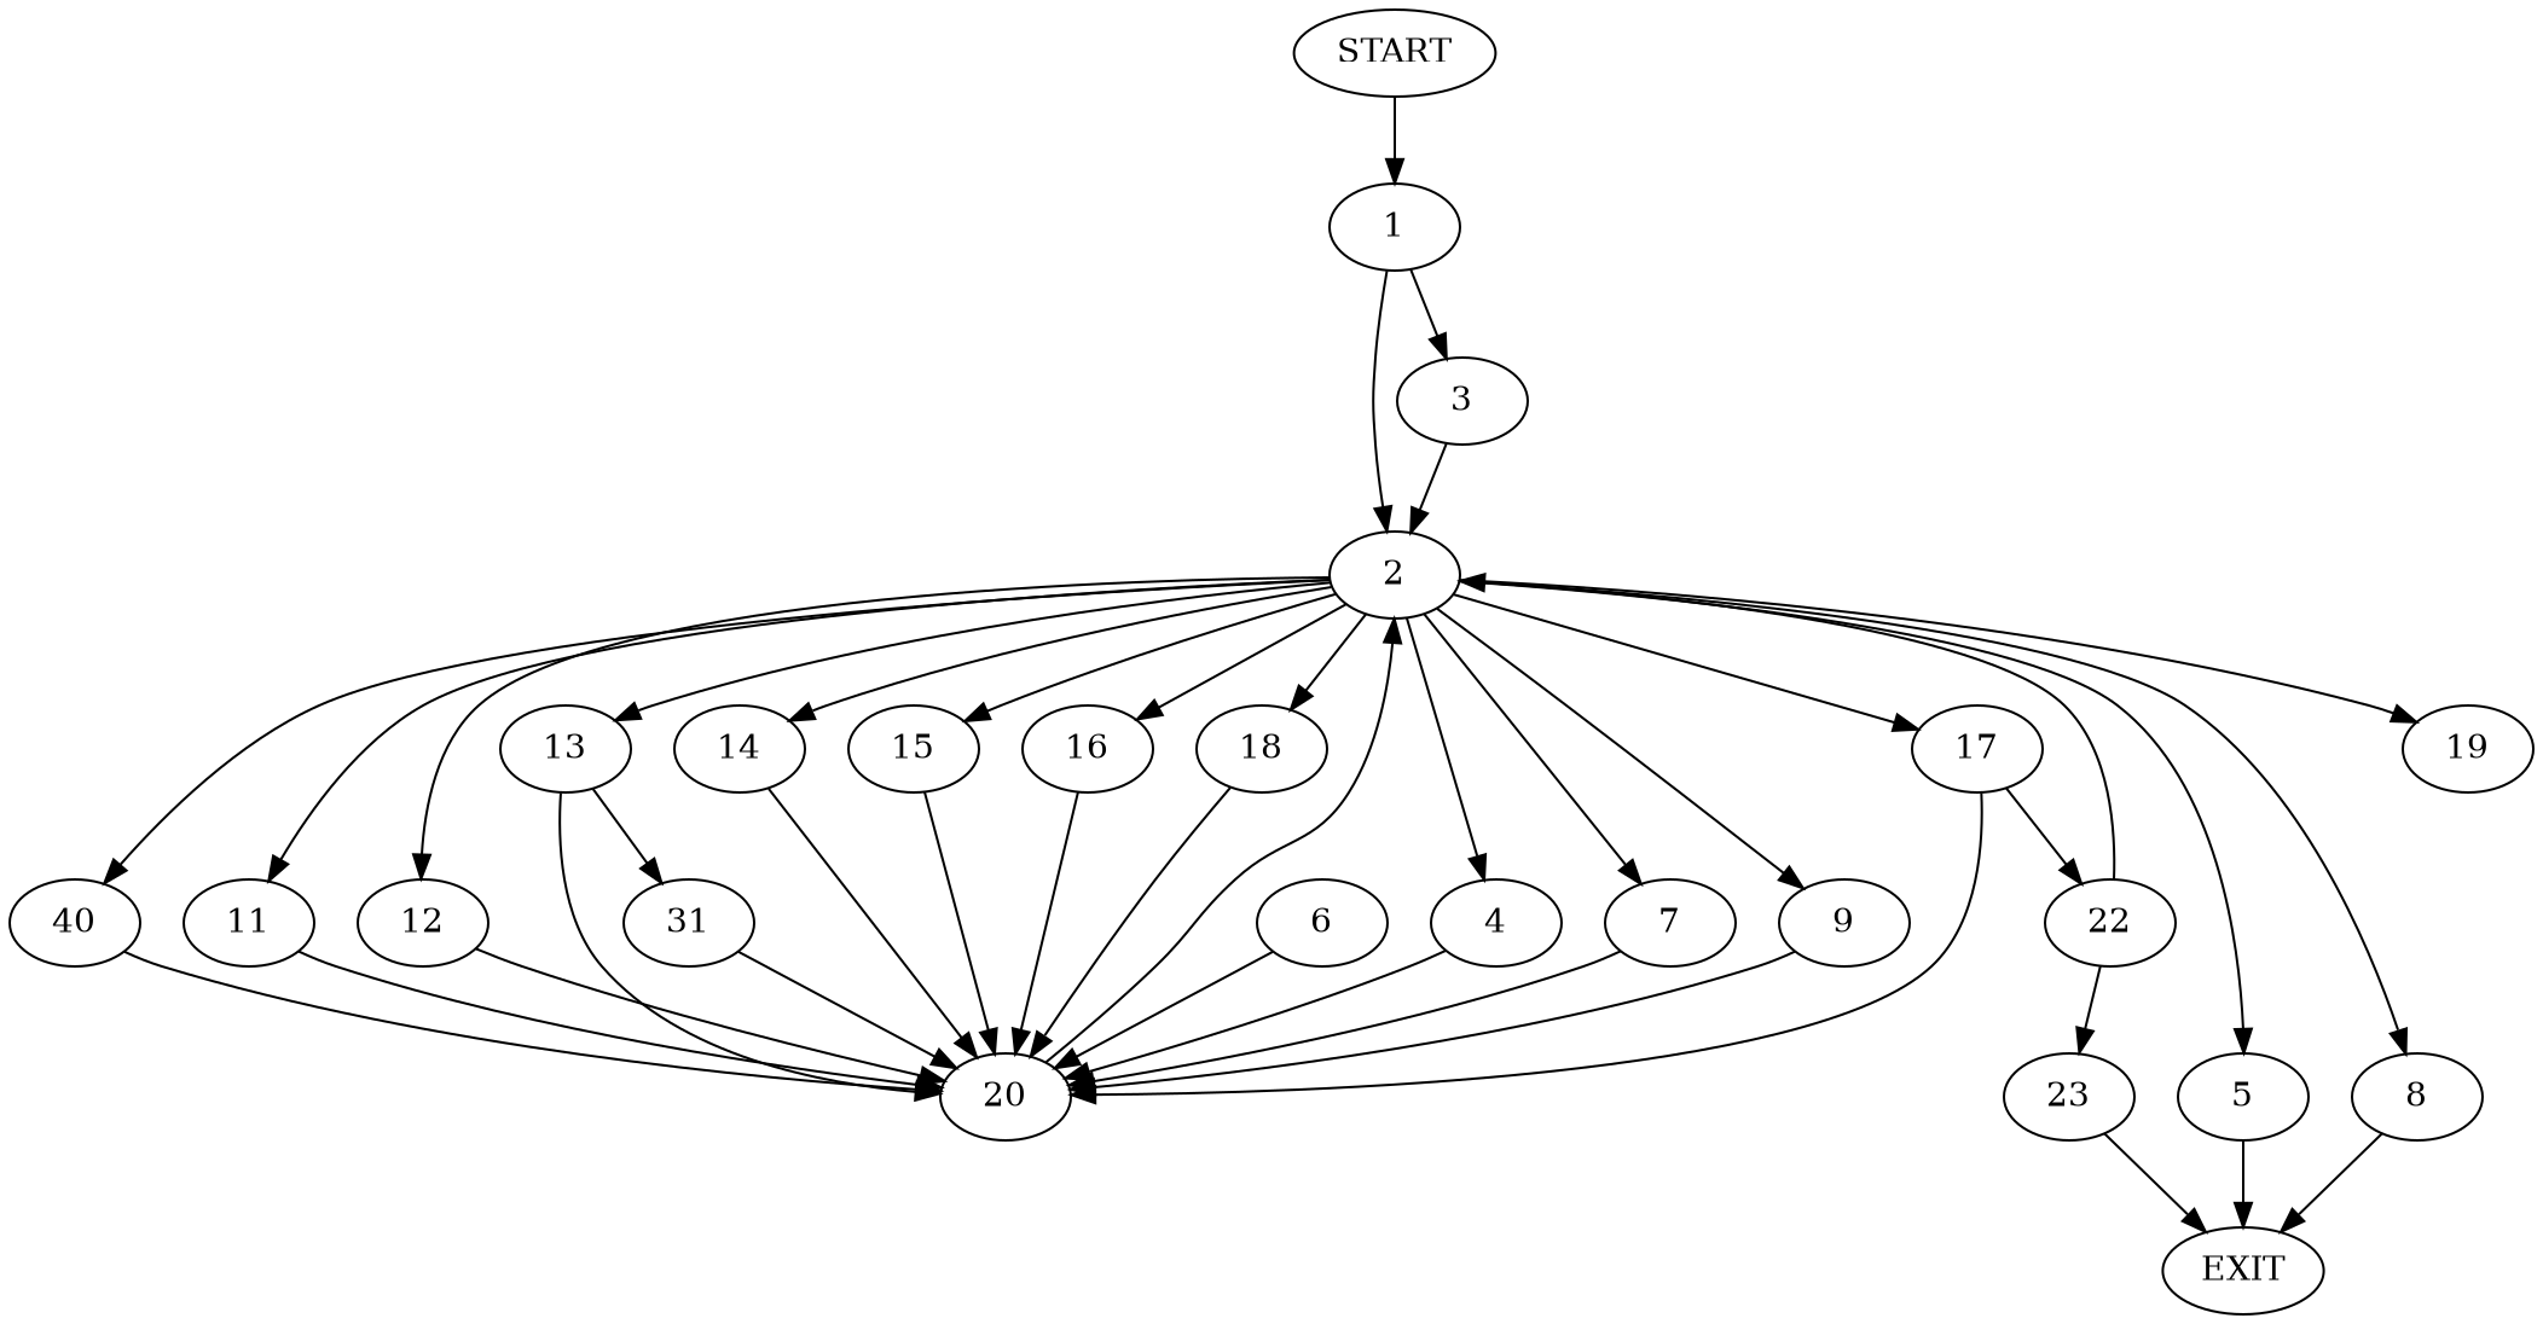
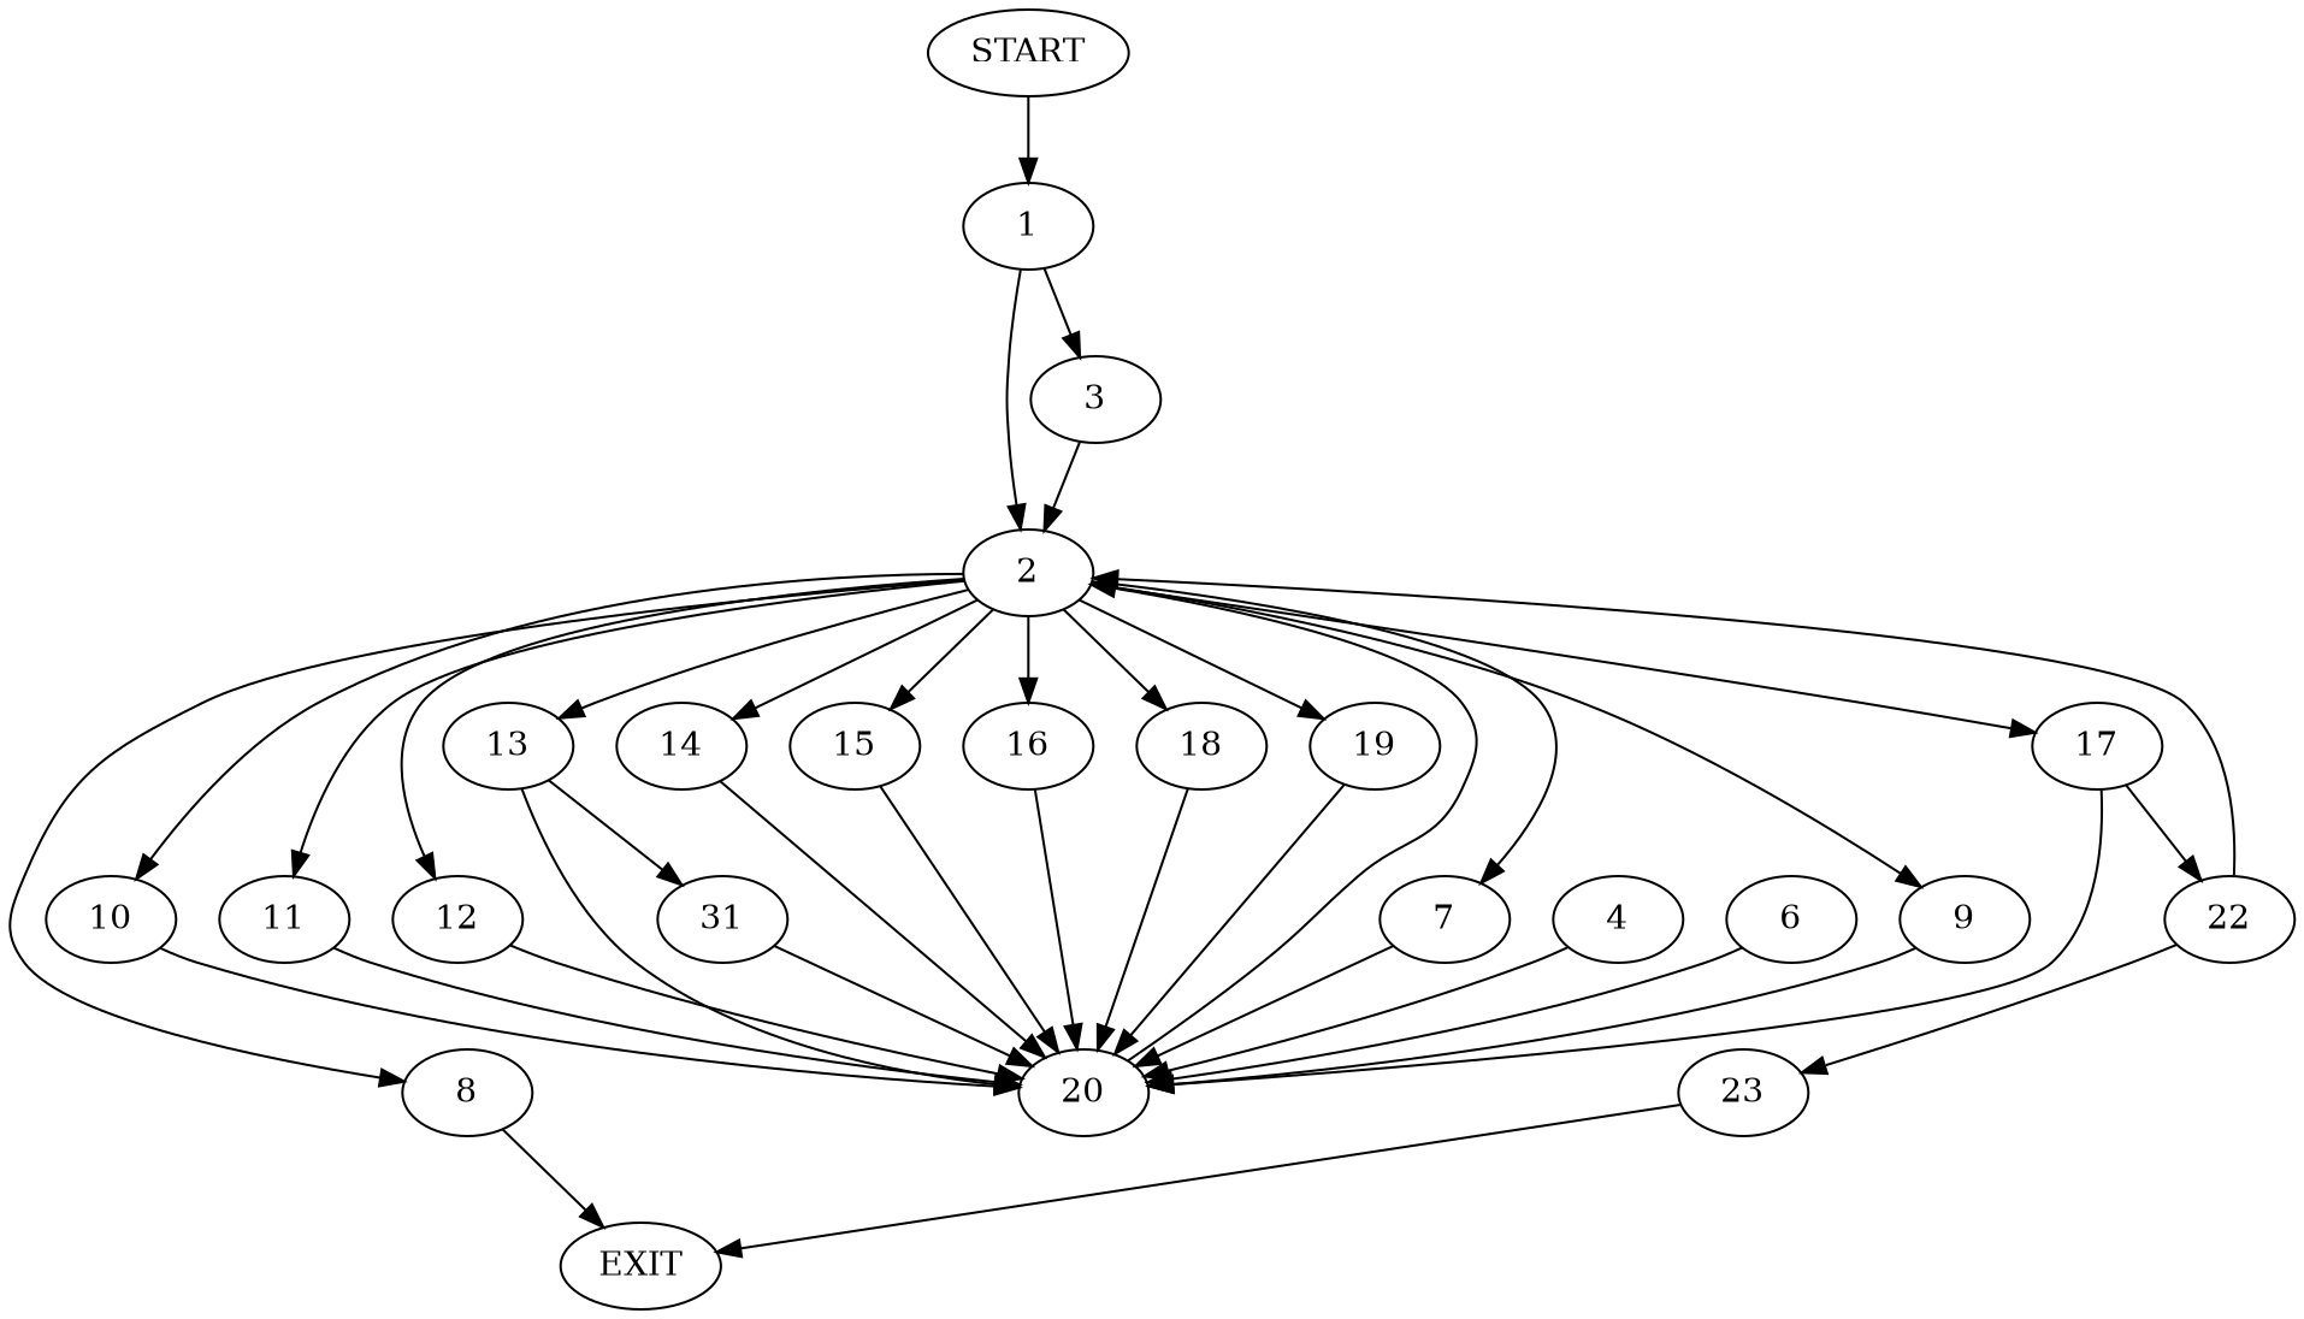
  digraph {
    n1 [label=START]
    1
    2
    3
    n5 [label=EXIT]
    4
-   5
    7
    8
    9
-   10 [label=40]
+   10
    11
    12
    13
    14
    15
    16
    17
    18
    19
    20
    6
    n23 [label=31]
    22
    23
    n1 -> 1
    1 -> 2
    1 -> 3
-   2 -> 4
-   2 -> 5
    2 -> 7
    2 -> 8
    2 -> 9
    2 -> 10
    2 -> 11
    2 -> 12
    2 -> 13
    2 -> 14
    2 -> 15
    2 -> 16
    2 -> 17
    2 -> 18
    2 -> 19
    3 -> 2
    4 -> 20
-   5 -> n5
    7 -> 20
    8 -> n5
    9 -> 20
    10 -> 20
    11 -> 20
    12 -> 20
    13 -> 20
    13 -> n23
    14 -> 20
    15 -> 20
    16 -> 20
    17 -> 20
    17 -> 22
    18 -> 20
+   19 -> 20
    20 -> 2
    6 -> 20
    n23 -> 20
    22 -> 2
    22 -> 23
    23 -> n5
  }
